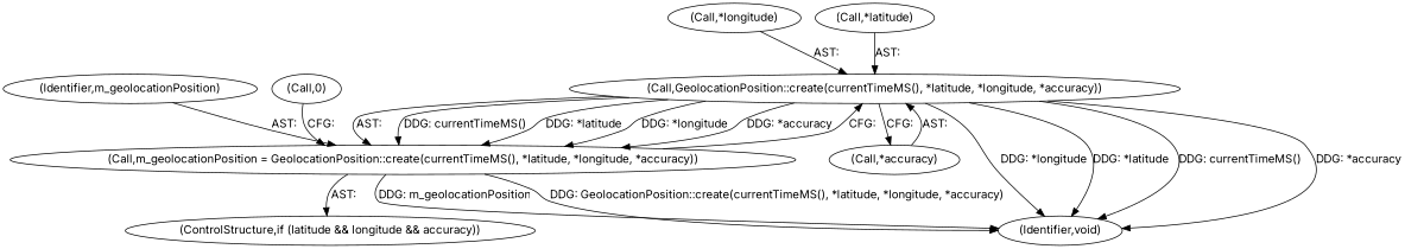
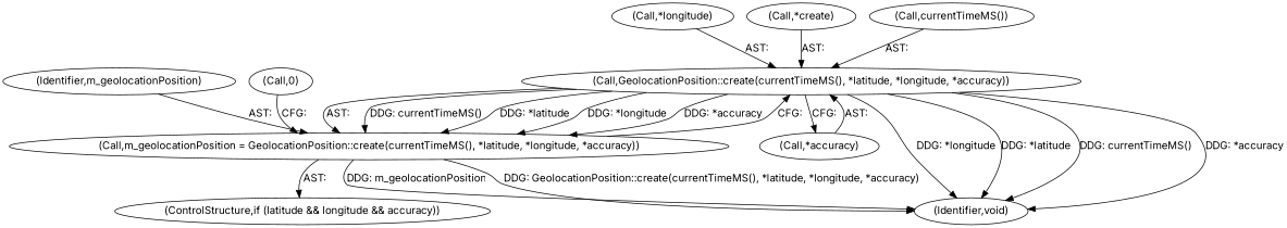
  digraph {
    fontname=Inter
    node [fontname=Inter]
    edge [fontname=Inter]
    n1 [label="(Call,GeolocationPosition::create(currentTimeMS(), *latitude, *longitude, *accuracy))"]
    n2 [label="(Call,m_geolocationPosition = GeolocationPosition::create(currentTimeMS(), *latitude, *longitude, *accuracy))"]
    n3 [label="(Call,*accuracy)"]
    n4 [label="(Identifier,void)"]
    n5 [label="(ControlStructure,if (latitude && longitude && accuracy))"]
    n6 [label="(Identifier,m_geolocationPosition)"]
    n7 [label="(Call,0)"]
    n8 [label="(Call,*longitude)"]
-   n9 [label="(Call,*latitude)"]
+   n9 [label="(Call,*create)"]
+   n10 [label="(Call,currentTimeMS())"]
    n1 -> n2 [label="AST: "]
    n1 -> n2 [label="DDG: currentTimeMS()"]
    n1 -> n2 [label="DDG: *latitude"]
    n1 -> n2 [label="DDG: *longitude"]
    n1 -> n2 [label="DDG: *accuracy"]
    n1 -> n3 [label="CFG: "]
    n1 -> n4 [label="DDG: *longitude"]
    n1 -> n4 [label="DDG: *latitude"]
    n1 -> n4 [label="DDG: currentTimeMS()"]
    n1 -> n4 [label="DDG: *accuracy"]
    n2 -> n1 [label="CFG: "]
    n2 -> n4 [label="DDG: m_geolocationPosition"]
    n2 -> n4 [label="DDG: GeolocationPosition::create(currentTimeMS(), *latitude, *longitude, *accuracy)"]
    n2 -> n5 [label="AST: "]
    n3 -> n1 [label="AST: "]
    n6 -> n2 [label="AST: "]
    n7 -> n2 [label="CFG: "]
    n8 -> n1 [label="AST: "]
    n9 -> n1 [label="AST: "]
+   n10 -> n1 [label="AST: "]
  }
